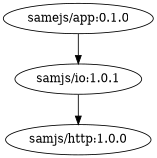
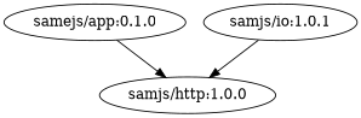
  digraph {
    "samejs/app:0.1.0"
    "samjs/http:1.0.0"
    "samjs/io:1.0.1"
-   "samejs/app:0.1.0" -> "samjs/io:1.0.1"
+   "samejs/app:0.1.0" -> "samjs/http:1.0.0"
    "samjs/io:1.0.1" -> "samjs/http:1.0.0"
  }
